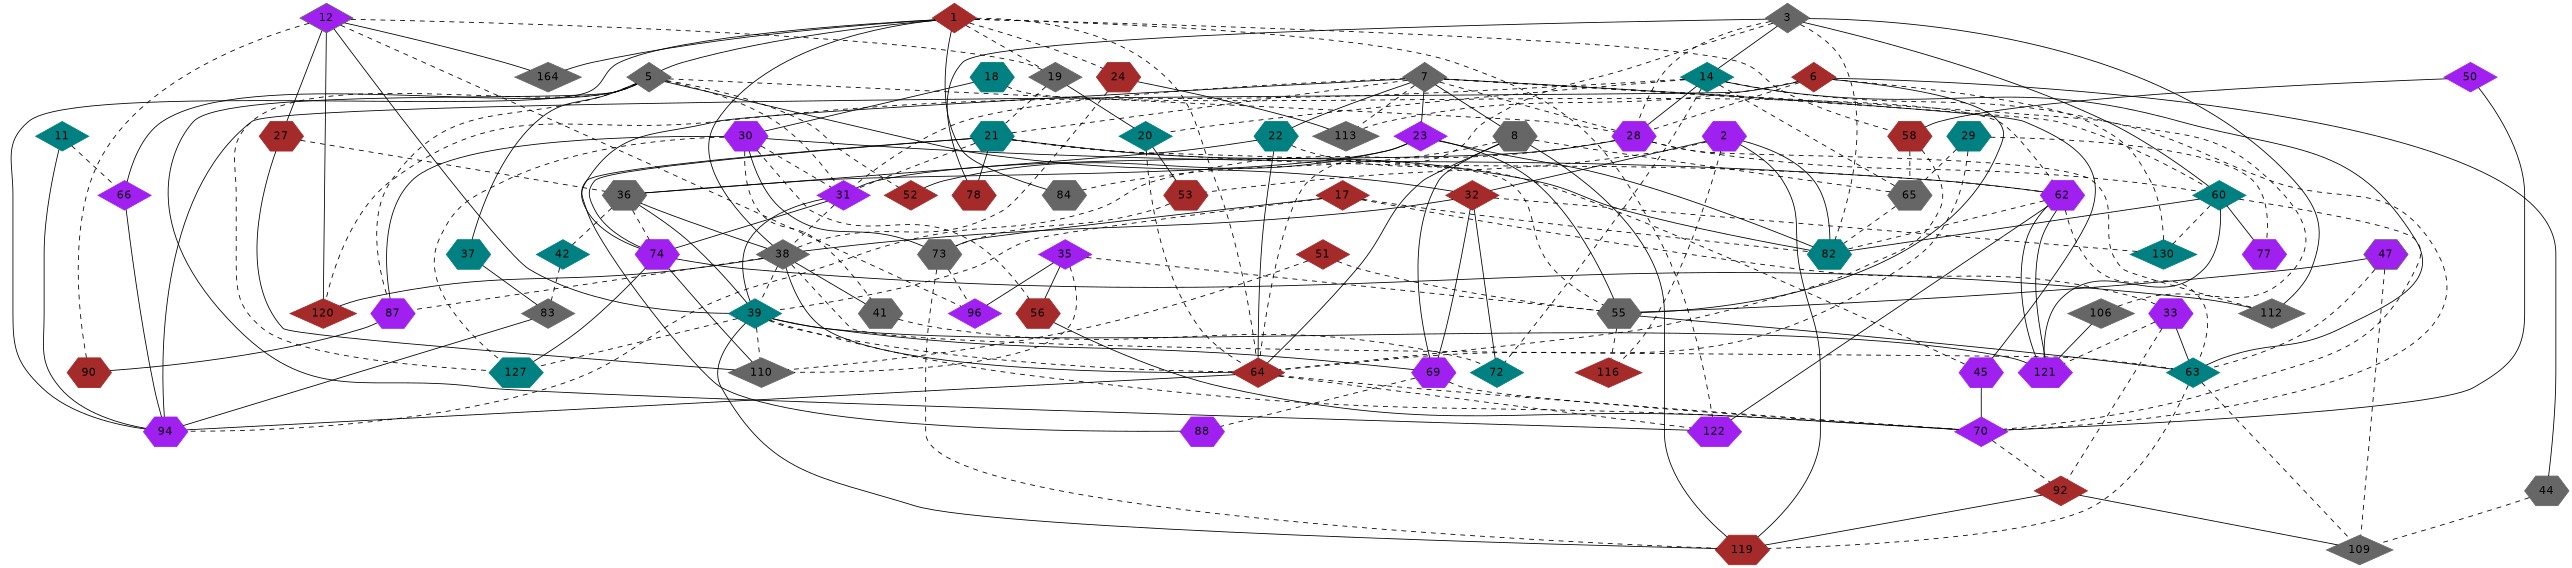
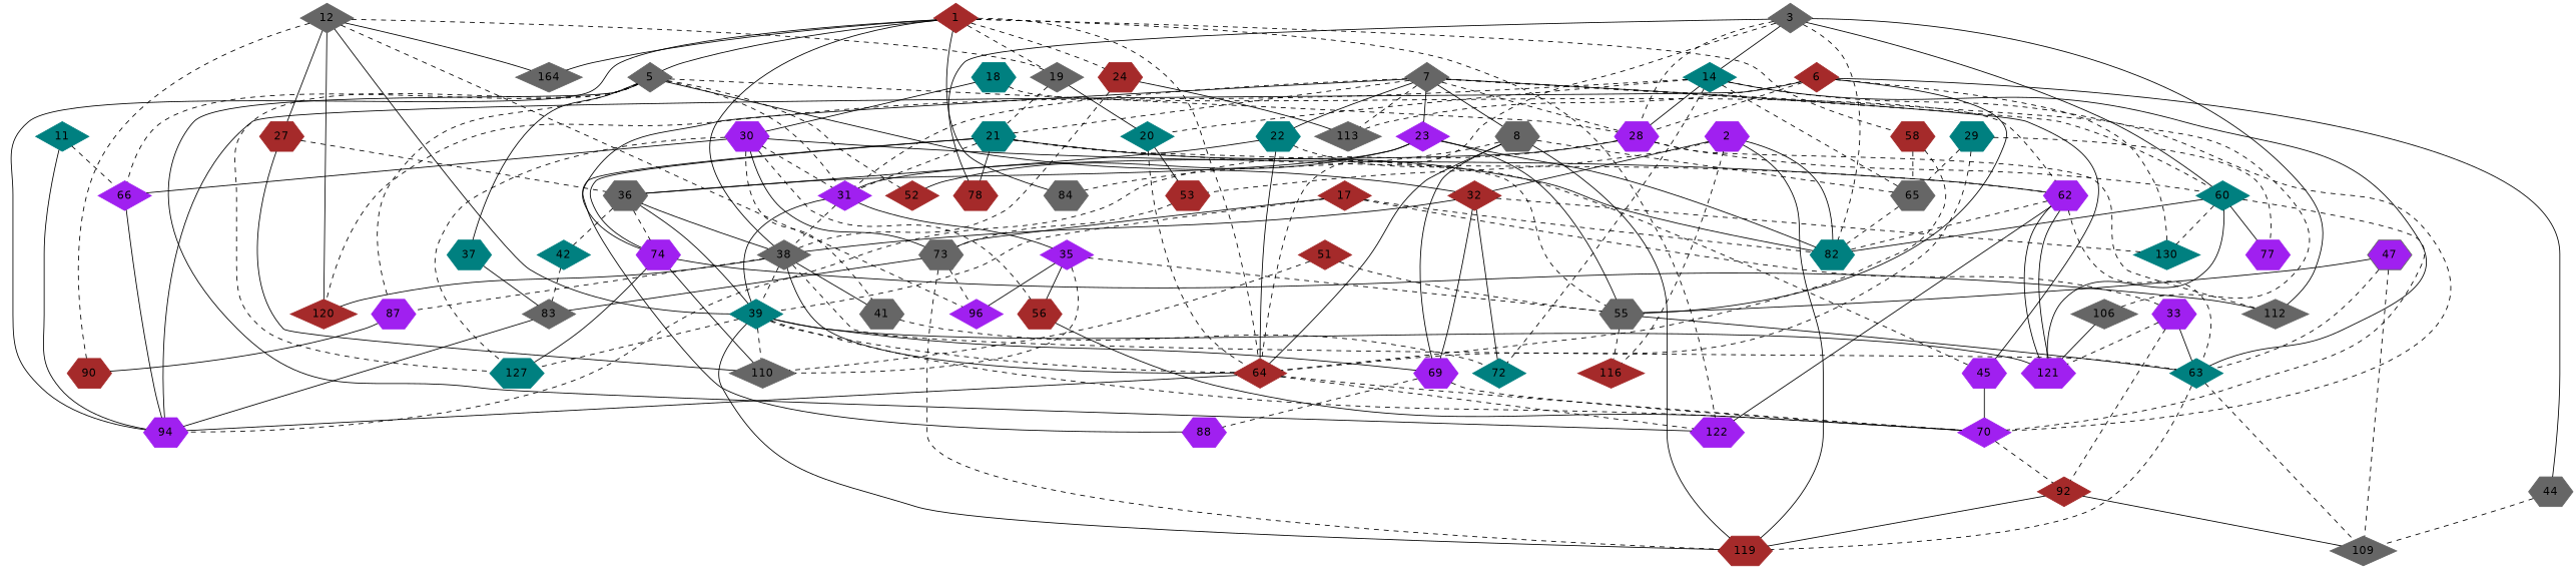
  graph {
    fontname="DejaVu Sans"
    node [color=gray40 fontname="DejaVu Sans" shape=diamond style=filled]
    edge [fontname="DejaVu Sans" style=dashed]
    1 [color=brown super="+85+81"]
    5 [super="+100+101"]
    19
    24 [color=brown shape=hexagon]
    38 [super="+43"]
    58 [color=brown shape=hexagon super="+105"]
    64 [color=brown super="+76"]
    84 [shape=hexagon]
    94 [color=purple shape=hexagon]
    n10 [label=164]
    122 [color=purple shape=hexagon]
    32 [color=brown]
    28 [color=purple shape=hexagon super="+93"]
    31 [color=purple super="+80+49"]
    37 [color=teal shape=hexagon]
    52 [color=brown]
    66 [color=purple]
    87 [color=purple shape=hexagon]
    127 [color=teal shape=hexagon]
    20 [color=teal super="+26"]
    21 [color=teal shape=hexagon super="+71+79"]
    113
    39 [color=teal super="+40+54+124"]
    120 [color=brown]
    63 [color=teal super="+108"]
    41 [shape=hexagon]
    65 [shape=hexagon]
    70 [color=purple super="+126+128"]
    2 [color=purple shape=hexagon super="+15"]
    53 [color=brown shape=hexagon]
    82 [color=teal shape=hexagon super="+115"]
    116 [color=brown]
    119 [color=brown shape=hexagon]
    130 [color=teal]
    69 [color=purple shape=hexagon]
    72 [color=teal]
    73 [shape=hexagon super="+123"]
    3 [super="+111+48"]
    14 [color=teal]
    60 [color=teal super="+67"]
    78 [color=brown shape=hexagon]
    112
    106
    77 [color=purple shape=hexagon]
    121 [color=purple shape=hexagon super="+131"]
-   12 [super="+57+16" fillcolor=purple]
+   12 [super="+57+16"]
    27 [color=brown shape=hexagon super="+91"]
    90 [color=brown shape=hexagon]
    96 [color=purple]
    74 [color=purple shape=hexagon]
    83
    6 [color=brown super="+13"]
    44 [shape=hexagon]
    55 [shape=hexagon super="+125"]
    109
    7 [super="+129+25+10"]
    8 [shape=hexagon super="+9"]
    22 [color=teal shape=hexagon]
    23 [color=purple super="+34"]
    45 [color=purple shape=hexagon super="+89"]
    62 [color=purple shape=hexagon super="+86"]
    88 [color=purple shape=hexagon]
    36 [shape=hexagon super="+46"]
    92 [color=brown]
    110
    11 [color=teal]
    17 [color=brown]
    33 [color=purple shape=hexagon]
    18 [color=teal shape=hexagon]
    30 [color=purple shape=hexagon]
    56 [color=brown shape=hexagon]
    42 [color=teal]
    29 [color=teal shape=hexagon]
    35 [color=purple]
    47 [fillcolor=purple shape=hexagon]
-   50 [color=purple]
    51 [color=brown]
    1 -- 5 [style=solid]
    1 -- 19
    1 -- 24
    1 -- 38 [style=solid]
    1 -- 58
    1 -- 64
    1 -- 84 [style=solid]
    1 -- 94 [style=solid]
    1 -- n10 [style=solid]
    1 -- 122
    5 -- 122 [style=solid weight=2]
    5 -- 32 [style=solid weight=2]
    5 -- 28
    5 -- 31
    5 -- 37 [style=solid]
    5 -- 52
-   5 -- 66 [style=solid]
+   5 -- 66
    5 -- 87
    5 -- 127
    19 -- 20 [style=solid]
    19 -- 21
    24 -- 38
    24 -- 113 [style=solid]
    38 -- 64 [style=solid]
    38 -- 87
    38 -- 39
    38 -- 120 [style=solid]
    38 -- 63
    38 -- 41 [style=solid]
    58 -- 64
    58 -- 65
    64 -- 94 [style=solid]
    64 -- 122
    64 -- 70
    32 -- 38 [style=solid]
    32 -- 130
    32 -- 69 [style=solid]
    32 -- 72 [style=solid]
    28 -- 94
    28 -- 31 [style=solid]
    28 -- 60
    28 -- 112
    31 -- 38
    31 -- 39 [style=solid]
-   31 -- 74 [style=solid]
+   31 -- 35 [style=solid]
    37 -- 83 [style=solid]
    66 -- 94 [style=solid]
    87 -- 90 [style=solid]
    20 -- 64
    20 -- 53 [style=solid]
    21 -- 31 [weight=2]
    21 -- 82 [style=solid]
    21 -- 78 [style=solid]
    21 -- 74 [style=solid]
    21 -- 55
    21 -- 62
    21 -- 88 [style=solid]
    39 -- 64
    39 -- 127
    39 -- 70
    39 -- 119 [style=solid]
    39 -- 69 [style=solid]
    39 -- 121 [style=solid]
    39 -- 110
    63 -- 119
    63 -- 109
    41 -- 72
    65 -- 82
    70 -- 92
    2 -- 32 [style=solid]
    2 -- 53
    2 -- 82 [style=solid]
    2 -- 116
    2 -- 119 [style=solid]
    53 -- 73
    69 -- 70
    69 -- 88
    73 -- 119
    73 -- 96
+   73 -- 83 [style=solid]
    3 -- 64
    3 -- 28
    3 -- 82
    3 -- 14 [style=solid]
    3 -- 60 [style=solid weight=2]
    3 -- 78 [style=solid]
    3 -- 112 [style=solid]
    14 -- 28 [style=solid]
    14 -- 20
    14 -- 120
    14 -- 63 [style=solid]
    14 -- 65
    14 -- 72
    14 -- 106
    60 -- 70
    60 -- 82 [style=solid]
    60 -- 130
    60 -- 77 [style=solid]
    60 -- 121 [style=solid]
    106 -- 121 [style=solid]
    12 -- 19
    12 -- n10 [style=solid]
    12 -- 39 [style=solid]
    12 -- 120 [style=solid weight=3]
    12 -- 27 [style=solid]
    12 -- 90
    12 -- 96
    27 -- 36
    27 -- 110 [style=solid]
    74 -- 127 [style=solid]
    74 -- 112 [style=solid]
    74 -- 110 [style=solid]
    83 -- 94 [style=solid]
    6 -- 94 [style=solid]
    6 -- 28
    6 -- 113
    6 -- 130
    6 -- 44 [style=solid]
    6 -- 55 [style=solid]
    44 -- 109
    55 -- 63 [style=solid]
    55 -- 116
    7 -- 28
    7 -- 31
    7 -- 21
    7 -- 113
    7 -- 70 [weight=2]
    7 -- 60
    7 -- 74 [style=solid]
    7 -- 8 [style=solid weight=2]
    7 -- 22 [style=solid]
    7 -- 23 [style=solid]
    7 -- 45 [style=solid]
    8 -- 64 [style=solid]
    8 -- 84
    8 -- 65
    8 -- 119 [style=solid]
    8 -- 69 [style=solid]
    22 -- 64 [style=solid]
    22 -- 45
    22 -- 36 [style=solid]
    23 -- 52 [style=solid]
    23 -- 82 [style=solid weight=3]
    23 -- 55 [style=solid]
    23 -- 36 [style=solid]
    45 -- 70 [style=solid weight=2]
    62 -- 122 [style=solid]
    62 -- 63
    62 -- 82
    62 -- 121 [style=solid]
    62 -- 121 [style=solid]
    36 -- 38 [style=solid]
    36 -- 39 [style=solid]
    36 -- 74
    36 -- 42
    92 -- 119 [style=solid]
    92 -- 109 [style=solid]
    11 -- 94 [style=solid]
    11 -- 66
    17 -- 39
    17 -- 82
    17 -- 73 [style=solid]
    17 -- 33
    33 -- 63 [style=solid]
    33 -- 121
    33 -- 92
    18 -- 62
    18 -- 30 [style=solid]
    30 -- 31
-   30 -- 87 [style=solid]
+   30 -- 66 [style=solid]
    30 -- 127
    30 -- 41
    30 -- 73 [style=solid]
    30 -- 62 [style=solid]
    30 -- 56
    56 -- 70 [style=solid]
    42 -- 83
    29 -- 64
    29 -- 65
    29 -- 77
    35 -- 96 [style=solid]
    35 -- 55
    35 -- 110
    35 -- 56 [style=solid]
    47 -- 63
    47 -- 55 [style=solid]
    47 -- 109
-   50 -- 58 [style=solid]
-   50 -- 70 [style=solid]
    51 -- 55
    51 -- 110
  }
